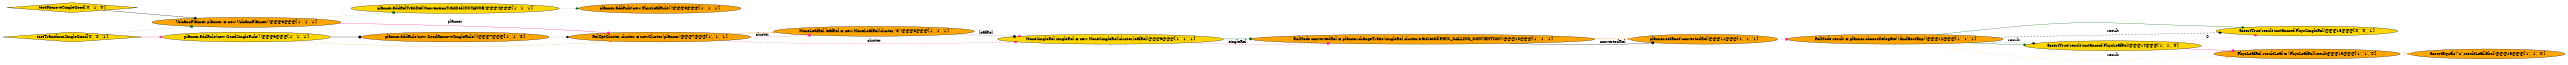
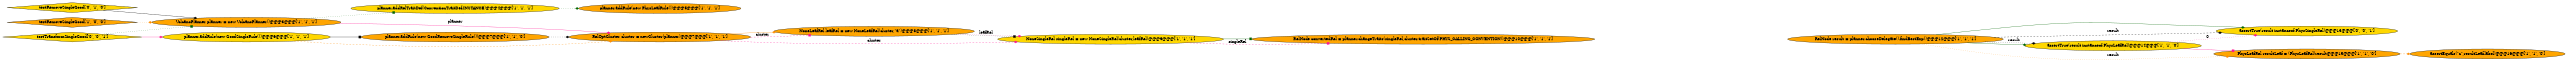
  digraph {
    rankdir=LR
    node [fillcolor=orange shape=ellipse style=filled]
    edge [arrowhead=diamond color=deeppink style=dotted]
-   n1 [label="planner.setRoot(convertedRel)@@@11@@@['1', '1', '1']"]
    n2 [label="RelNode result = planner.chooseDelegate().findBestExp()@@@12@@@['1', '1', '1']"]
    n3 [fillcolor=gold label="assertTrue(result instanceof PhysLeafRel)@@@14@@@['1', '1', '0']"]
    n4 [fillcolor=gold label="assertTrue(result instanceof PhysSingleRel)@@@13@@@['0', '0', '1']"]
    n5 [label="PhysLeafRel resultLeaf = (PhysLeafRel)result@@@15@@@['1', '1', '0']"]
    n6 [label="assertEquals(\"c\",resultLeaf.label)@@@16@@@['1', '1', '0']"]
    n7 [label="RelOptCluster cluster = newCluster(planner)@@@7@@@['1', '1', '1']"]
    n8 [label="NoneLeafRel leafRel = new NoneLeafRel(cluster,\"a\")@@@8@@@['1', '1', '1']"]
    n9 [fillcolor=gold label="NoneSingleRel singleRel = new NoneSingleRel(cluster,leafRel)@@@9@@@['1', '1', '1']"]
    n10 [label="RelNode convertedRel = planner.changeTraits(singleRel,cluster.traitSetOf(PHYS_CALLING_CONVENTION))@@@10@@@['1', '1', '1']"]
    n11 [fillcolor=gold label="planner.addRelTraitDef(ConventionTraitDef.INSTANCE)@@@4@@@['1', '1', '1']"]
    n12 [label="planner.addRule(new PhysLeafRule())@@@5@@@['1', '1', '1']"]
+   n13 [label="testRemoveSingleGood['1', '0', '0']" shape=diamond]
    n14 [label="VolcanoPlanner planner = new VolcanoPlanner()@@@3@@@['1', '1', '1']"]
    n15 [label="planner.addRule(new GoodRemoveSingleRule())@@@7@@@['1', '1', '0']"]
    n16 [fillcolor=gold label="planner.addRule(new GoodSingleRule())@@@6@@@['1', '1', '1']"]
    n17 [fillcolor=gold label="testTransformSingleGood['0', '0', '1']" shape=diamond]
    n18 [fillcolor=gold label="testRemoveSingleGood['0', '1', '0']" shape=diamond]
-   n1 -> n2 [arrowhead=box]
    n2 -> n3 [color=darkgreen style=solid]
    n2 -> n3 [color=black label=result]
    n2 -> n4 [color=darkgreen style=solid]
    n2 -> n4 [color=black label=result style=dashed]
    n2 -> n5 [color=darkorange label=result]
    n3 -> n4 [label=0]
    n3 -> n5 [arrowhead=box style=solid]
    n5 -> n6 [color=darkorange style=dashed]
    n7 -> n8 [arrowhead=box label=cluster style=dashed]
    n7 -> n8 [color=darkorange style=solid]
    n7 -> n9 [label=cluster style=dashed]
    n8 -> n9 [arrowhead=box color=black]
    n8 -> n9 [label=leafRel]
    n9 -> n10 [arrowhead=box color=darkgreen style=solid]
    n9 -> n10 [arrowhead=box label=singleRel style=dashed]
-   n10 -> n1 [color=darkorange style=solid]
-   n10 -> n1 [arrowhead=box color=black label=convertedRel style=solid]
    n11 -> n12 [color=darkgreen]
+   n13 -> n14 [color=darkorange]
    n14 -> n7 [label=planner style=solid]
    n14 -> n11 [arrowhead=box color=darkgreen]
    n15 -> n7 [color=black]
    n16 -> n7 [color=darkorange style=dashed]
    n16 -> n15 [arrowhead=box color=black style=solid]
    n17 -> n14 [arrowhead=box color=darkgreen]
    n17 -> n16 [style=solid]
    n18 -> n14 [color=black style=solid]
  }
